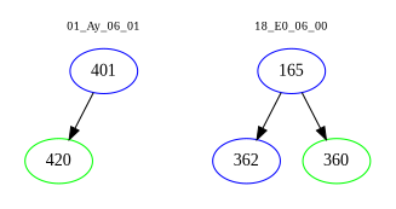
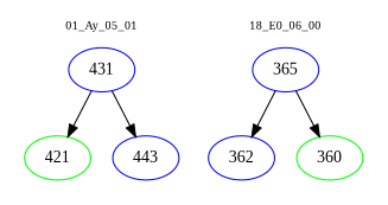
  digraph {
    fontname="Liberation Serif"
    node [color=blue fontname="Liberation Serif"]
    edge [color=black fontname="Liberation Serif"]
-   n1 [label=401]
-   n2 [color=green label=420]
-   n4 [label=165]
+   n1 [label=431]
+   n2 [color=green label=421]
+   n3 [label=443]
+   n4 [label=365]
    n5 [label=362]
    n6 [color=green label=360]
    subgraph cluster_1 {
      color=white
      fontsize=10
-     label="01_Ay_06_01"
+     label="01_Ay_05_01"
      n1
      n2
+     n3
    }
    subgraph cluster_2 {
      color=white
      fontsize=10
      label="18_E0_06_00"
      n4
      n5
      n6
    }
    n1 -> n2
+   n1 -> n3
    n4 -> n5
    n4 -> n6
  }
